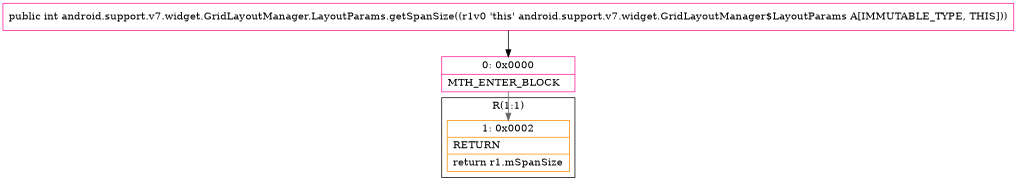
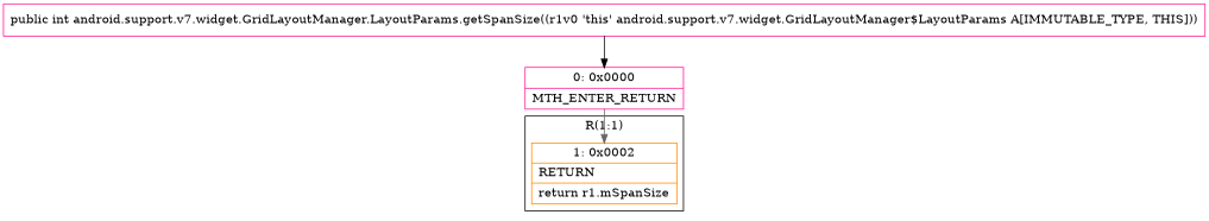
  digraph {
    node [color=deeppink shape=record]
    n1 [color=darkorange label="{1\:\ 0x0002|RETURN\l|return r1.mSpanSize\l}"]
-   n2 [label="{0\:\ 0x0000|MTH_ENTER_BLOCK\l}"]
+   n2 [label="{0\:\ 0x0000|MTH_ENTER_RETURN\l}"]
    n3 [label="{public int android.support.v7.widget.GridLayoutManager.LayoutParams.getSpanSize((r1v0 'this' android.support.v7.widget.GridLayoutManager$LayoutParams A[IMMUTABLE_TYPE, THIS])) }"]
    subgraph cluster_1 {
      label="R(1:1)"
      n1
    }
    n2 -> n1 [color=gray40]
    n3 -> n2 [color=black]
  }
